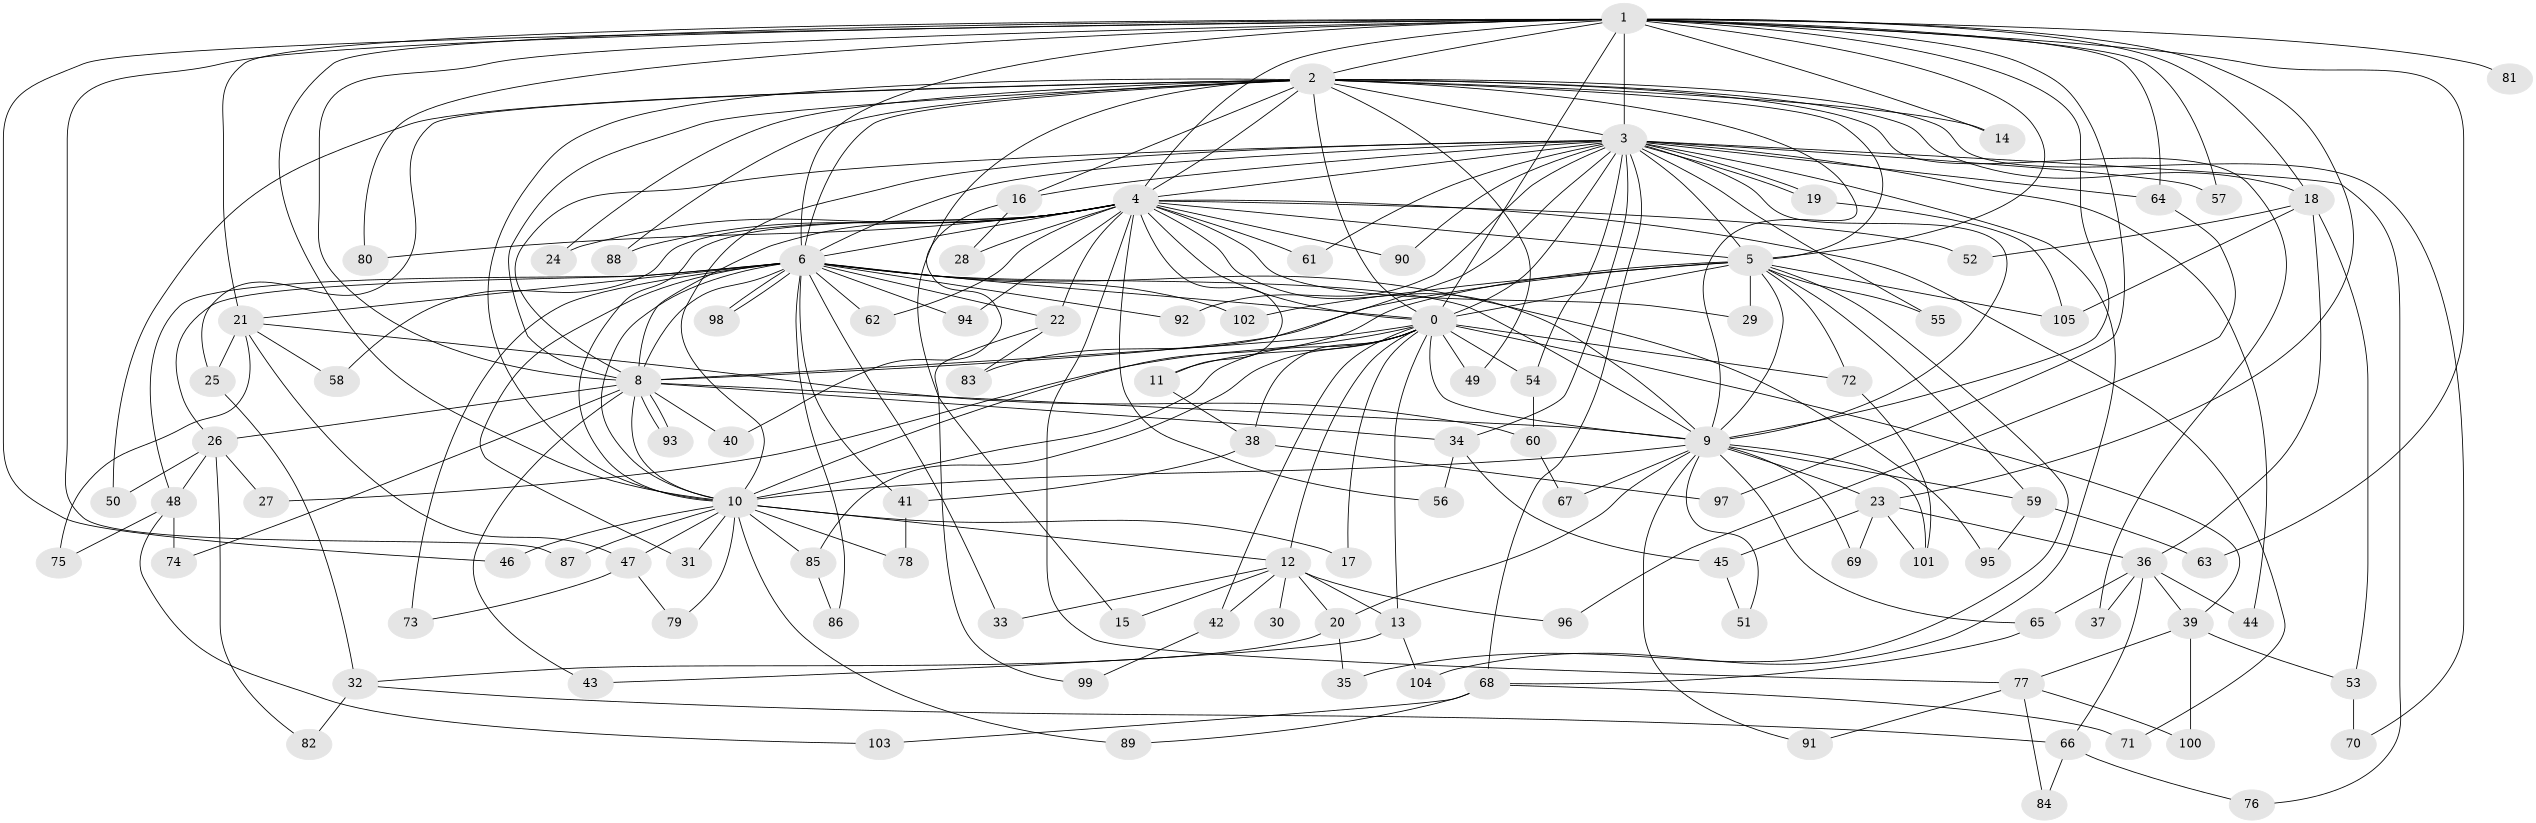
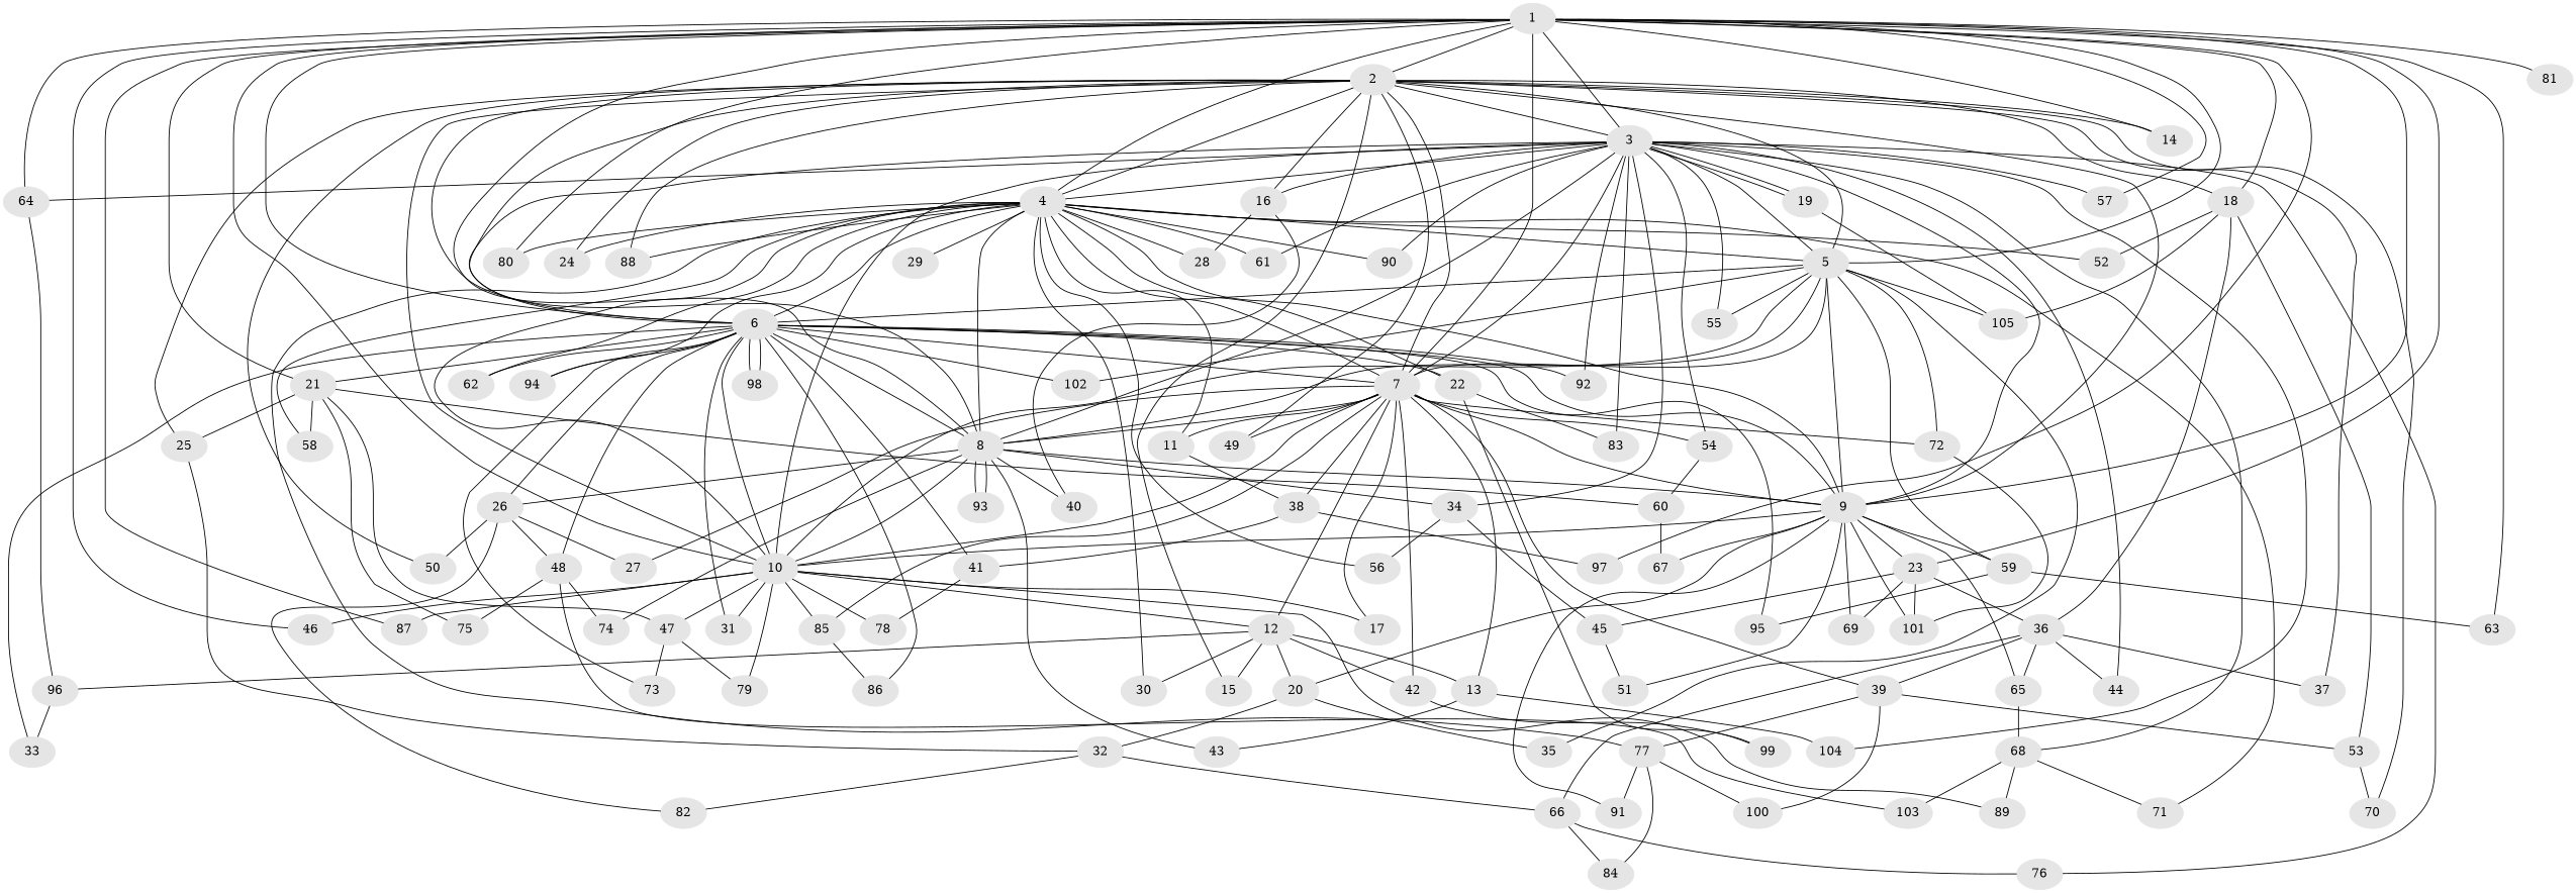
  graph {
    node [color=gray90 style=filled]
    1
    2
    3
    4
    5
    6
-   7 [label=0]
+   7
    8
    9
    10
    14
    18
    21
    23
    46
    57
    63
    64
    80
    81
    87
    97
    15
    16
    24
    25
    37
    49
    50
    70
    88
    19
    34
    44
    54
    55
    61
    68
    76
    83
    90
    92
    104
    11
    22
    28
    29
    30
    52
    56
    58
    62
    71
    77
    94
    35
    59
    72
    102
    105
    26
    31
    33
    41
    48
    73
    86
    95
    98
    12
    13
    17
    27
    38
    39
    42
    85
    40
    43
    74
    93
    20
    51
    65
    67
    69
    91
    101
    47
    78
    79
    89
    36
    53
    60
    75
    45
    96
    32
    103
    99
    100
    84
    82
    66
    1 -- 2
    1 -- 3
    1 -- 4
    1 -- 5
    1 -- 6
    1 -- 7
    1 -- 8
    1 -- 9
    1 -- 10
    1 -- 14
    1 -- 18
    1 -- 21
    1 -- 23
    1 -- 46
    1 -- 57
    1 -- 63
    1 -- 64
    1 -- 80
    1 -- 81
    1 -- 87
    1 -- 97
    2 -- 3
    2 -- 4
    2 -- 5
    2 -- 6
    2 -- 7
    2 -- 8
    2 -- 9
    2 -- 10
    2 -- 14
    2 -- 18
    2 -- 15
    2 -- 16
    2 -- 24
    2 -- 25
    2 -- 37
    2 -- 49
    2 -- 50
    2 -- 70
    2 -- 88
    3 -- 4
    3 -- 5
    3 -- 6
    3 -- 7
    3 -- 8
    3 -- 9
    3 -- 10
    3 -- 57
    3 -- 64
    3 -- 16
    3 -- 19
    3 -- 19
    3 -- 34
    3 -- 44
    3 -- 54
    3 -- 55
    3 -- 61
    3 -- 68
    3 -- 76
    3 -- 83
    3 -- 90
    3 -- 92
    3 -- 104
    4 -- 5
    4 -- 6
    4 -- 7
    4 -- 8
    4 -- 9
    4 -- 10
    4 -- 80
    4 -- 24
    4 -- 88
    4 -- 61
    4 -- 90
    4 -- 11
    4 -- 22
    4 -- 28
    4 -- 29
+   4 -- 30
    4 -- 52
    4 -- 56
    4 -- 58
    4 -- 62
    4 -- 71
    4 -- 77
    4 -- 94
-   5 -- 29
+   5 -- 6
    5 -- 7
    5 -- 8
    5 -- 9
    5 -- 10
    5 -- 55
    5 -- 35
    5 -- 59
    5 -- 72
    5 -- 102
    5 -- 105
    6 -- 7
    6 -- 8
    6 -- 9
    6 -- 10
    6 -- 21
    6 -- 92
    6 -- 22
    6 -- 62
    6 -- 94
    6 -- 102
    6 -- 26
    6 -- 31
    6 -- 33
    6 -- 41
    6 -- 48
    6 -- 73
    6 -- 86
    6 -- 95
    6 -- 98
    6 -- 98
    7 -- 8
    7 -- 9
    7 -- 10
    7 -- 49
    7 -- 54
    7 -- 11
    7 -- 72
    7 -- 12
    7 -- 13
    7 -- 17
    7 -- 27
    7 -- 38
    7 -- 39
    7 -- 42
    7 -- 85
    8 -- 9
    8 -- 10
    8 -- 34
    8 -- 26
    8 -- 40
    8 -- 43
    8 -- 74
    8 -- 93
    8 -- 93
    9 -- 10
    9 -- 23
    9 -- 59
    9 -- 20
    9 -- 51
    9 -- 65
    9 -- 67
    9 -- 69
    9 -- 91
    9 -- 101
    10 -- 46
    10 -- 87
    10 -- 31
    10 -- 12
    10 -- 17
    10 -- 85
    10 -- 47
    10 -- 78
    10 -- 79
    10 -- 89
    18 -- 52
    18 -- 105
    18 -- 36
    18 -- 53
    21 -- 25
    21 -- 58
    21 -- 47
    21 -- 60
    21 -- 75
    23 -- 69
    23 -- 101
    23 -- 36
    23 -- 45
    64 -- 96
    16 -- 28
    16 -- 40
    25 -- 32
    19 -- 105
    34 -- 56
    34 -- 45
    54 -- 60
    68 -- 71
    68 -- 89
    68 -- 103
    11 -- 38
    22 -- 83
    22 -- 99
    77 -- 91
    77 -- 100
    77 -- 84
    59 -- 63
    59 -- 95
    72 -- 101
    26 -- 50
    26 -- 48
    26 -- 27
    26 -- 82
    41 -- 78
    48 -- 74
    48 -- 75
    48 -- 103
    12 -- 15
    12 -- 30
-   12 -- 33
+   96 -- 33
    12 -- 13
    12 -- 42
    12 -- 20
    12 -- 96
    13 -- 104
    13 -- 43
    38 -- 97
    38 -- 41
    39 -- 77
    39 -- 53
    39 -- 100
    42 -- 99
    85 -- 86
    20 -- 35
    20 -- 32
    65 -- 68
    47 -- 73
    47 -- 79
    36 -- 37
    36 -- 44
    36 -- 39
    36 -- 65
    36 -- 66
    53 -- 70
    60 -- 67
    45 -- 51
    32 -- 82
    32 -- 66
    66 -- 76
    66 -- 84
  }
